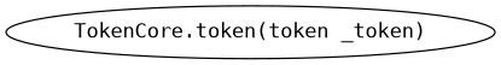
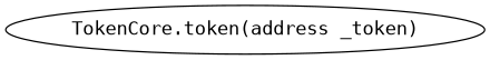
  digraph {
    fontname="DejaVu Sans Mono"
-   "TokenCore.token(address _token)" [height=0.5 width=3.9565 fontname="DejaVu Sans Mono" label="TokenCore.token(token _token)"]
+   "TokenCore.token(address _token)" [height=0.5 width=3.9565 fontname="DejaVu Sans Mono"]
  }
